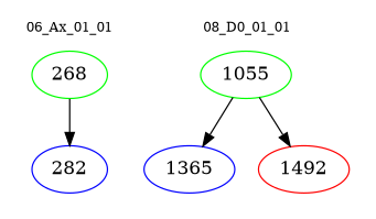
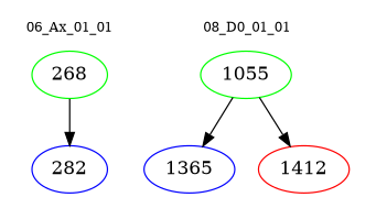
  digraph {
    node [color=green]
    edge [color=black]
    n1 [label=268]
    n2 [color=blue label=282]
    n3 [label=1055]
    n4 [color=blue label=1365]
-   n5 [color=red label=1492]
+   n5 [color=red label=1412]
    subgraph cluster_1 {
      color=white
      fontsize=10
      label="06_Ax_01_01"
      n1
      n2
    }
    subgraph cluster_2 {
      color=white
      fontsize=10
      label="08_D0_01_01"
      n3
      n4
      n5
    }
    n1 -> n2
    n3 -> n4
    n3 -> n5
  }
